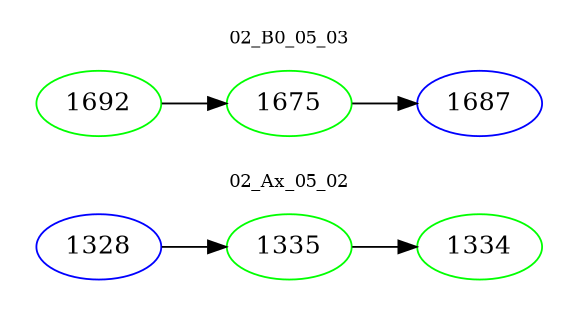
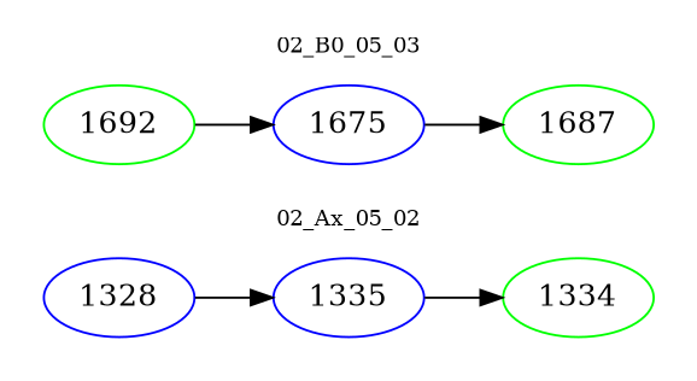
  digraph {
    rankdir=LR
    node [color=blue]
    edge [color=black]
    n1 [label=1328]
-   n2 [color=green label=1335]
+   n2 [label=1335]
    n3 [color=green label=1334]
    n4 [color=green label=1692]
-   n5 [color=green label=1675]
-   n6 [label=1687]
+   n5 [label=1675]
+   n6 [color=green label=1687]
    subgraph cluster_1 {
      color=white
      fontsize=10
      label="02_Ax_05_02"
      n1
      n2
      n3
    }
    subgraph cluster_2 {
      color=white
      fontsize=10
      label="02_B0_05_03"
      n4
      n5
      n6
    }
    n1 -> n2
    n2 -> n3
    n4 -> n5
    n5 -> n6
  }
